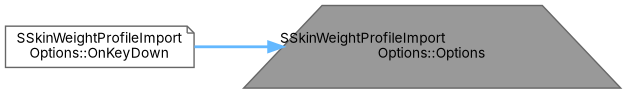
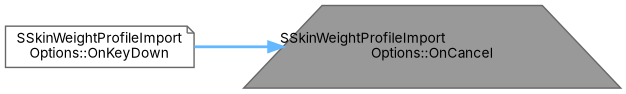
  digraph {
    rankdir=RL
    fontname=Inter
    node [color=gray40 fontname=Inter fontsize=10 style=filled]
-   n1 [fillcolor=grey60 fontcolor=black height=0.2 label="SSkinWeightProfileImport\lOptions::Options" shape=trapezium width=0.4]
+   n1 [fillcolor=grey60 fontcolor=black height=0.2 label="SSkinWeightProfileImport\lOptions::OnCancel" shape=trapezium width=0.4]
    n2 [fillcolor=white height=0.2 label="SSkinWeightProfileImport\lOptions::OnKeyDown" shape=note width=0.4]
    n1 -> n2 [color=steelblue1 dir=back fontname=Inter fontsize=10 labelfontname=Helvetica labelfontsize=10 style=bold]
  }
